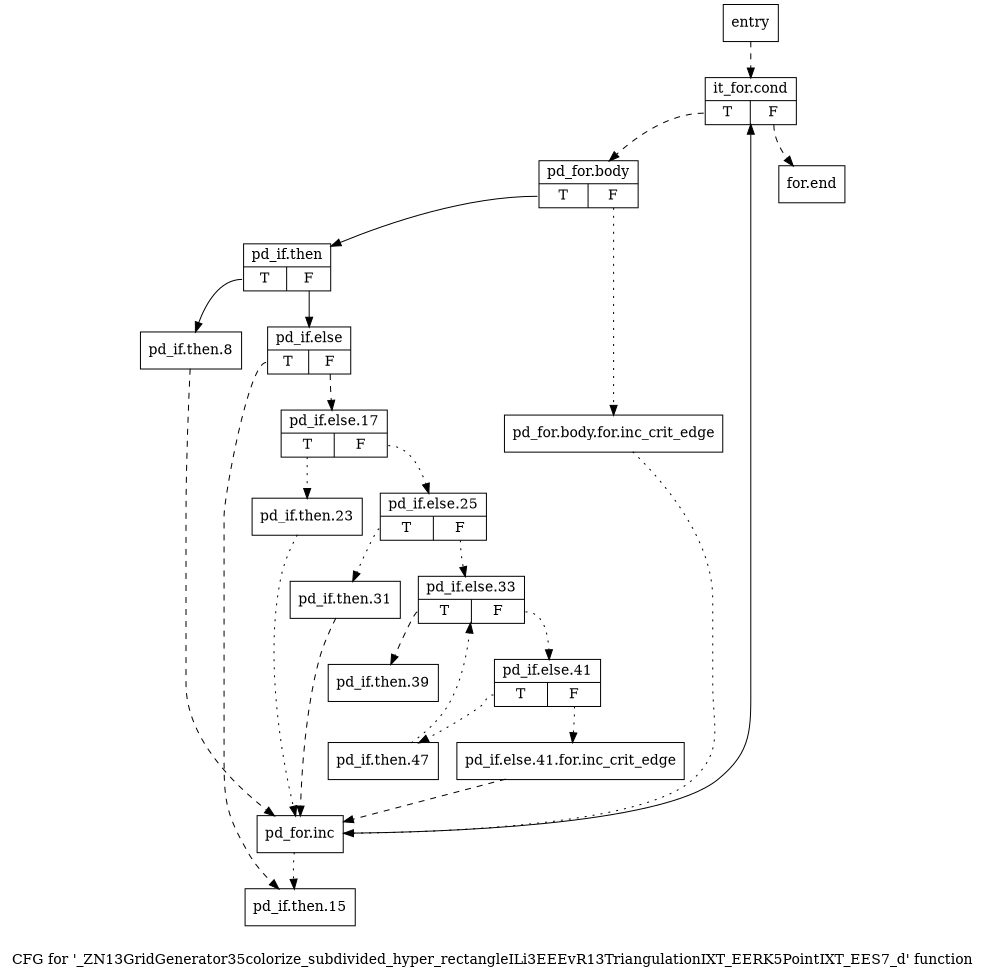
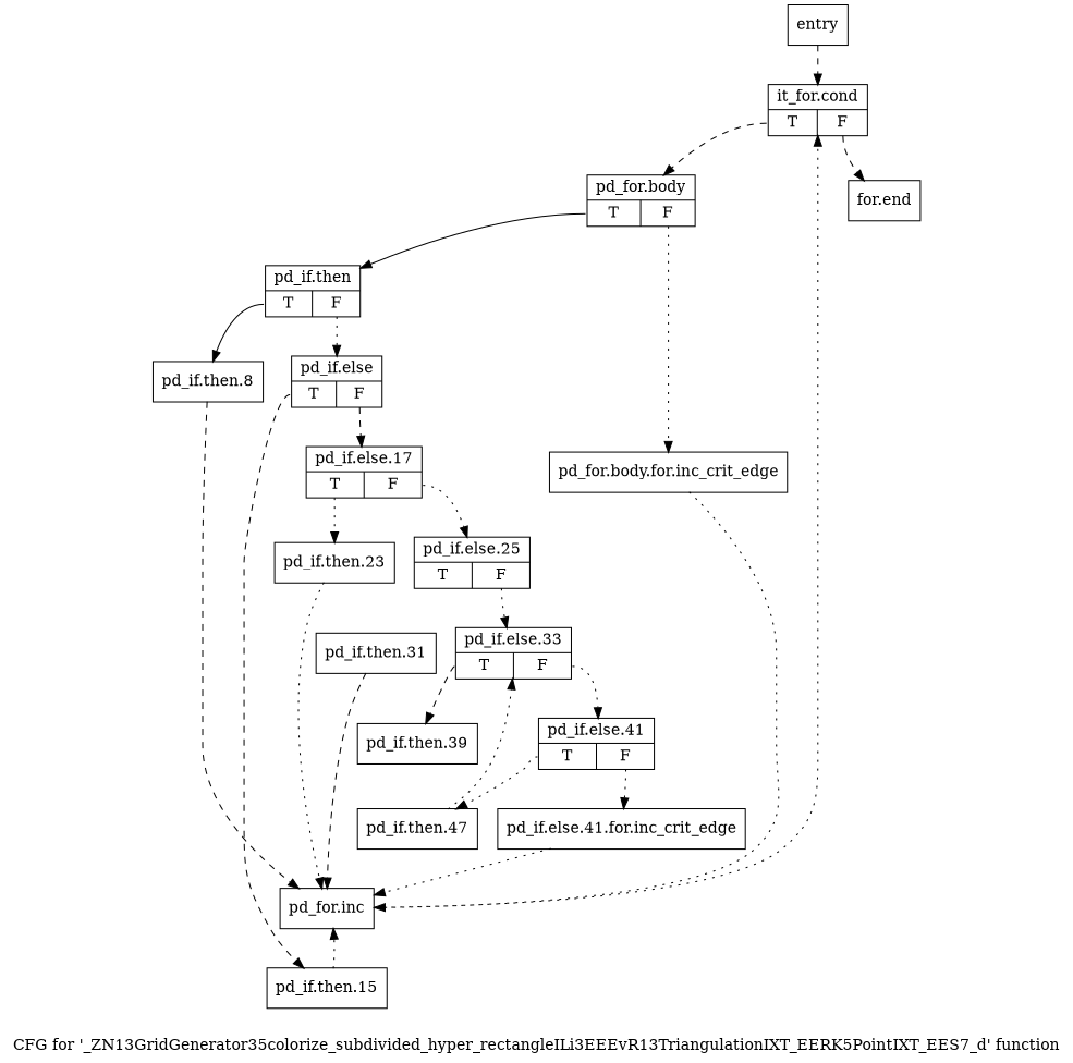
  digraph {
    label="CFG for '_ZN13GridGenerator35colorize_subdivided_hyper_rectangleILi3EEEvR13TriangulationIXT_EERK5PointIXT_EES7_d' function"
    node [shape=record]
    edge [style=dotted]
    n1 [label="{entry}"]
    n2 [label="{it_for.cond|{<s0>T|<s1>F}}"]
    n3 [label="{pd_for.body|{<s0>T|<s1>F}}"]
    n4 [label="{for.end}"]
    n5 [label="{pd_if.then|{<s0>T|<s1>F}}"]
    n6 [label="{pd_for.body.for.inc_crit_edge}"]
    n7 [label="{pd_if.then.8}"]
    n8 [label="{pd_if.else|{<s0>T|<s1>F}}"]
    n9 [label="{pd_for.inc}"]
    n10 [label="{pd_if.then.15}"]
    n11 [label="{pd_if.else.17|{<s0>T|<s1>F}}"]
    n12 [label="{pd_if.then.23}"]
    n13 [label="{pd_if.else.25|{<s0>T|<s1>F}}"]
    n14 [label="{pd_if.then.31}"]
    n15 [label="{pd_if.else.33|{<s0>T|<s1>F}}"]
    n16 [label="{pd_if.then.39}"]
    n17 [label="{pd_if.else.41|{<s0>T|<s1>F}}"]
    n18 [label="{pd_if.then.47}"]
    n19 [label="{pd_if.else.41.for.inc_crit_edge}"]
    n1 -> n2 [style=dashed]
    n2 -> n3 [style=dashed tailport=s0]
    n2 -> n4 [style=dashed tailport=s1]
    n3 -> n5 [style=solid tailport=s0]
    n3 -> n6 [tailport=s1]
    n5 -> n7 [style=solid tailport=s0]
-   n5 -> n8 [style=solid tailport=s1]
+   n5 -> n8 [tailport=s1]
    n6 -> n9
    n7 -> n9 [style=dashed]
    n8 -> n10 [style=dashed tailport=s0]
    n8 -> n11 [style=dashed tailport=s1]
-   n9 -> n2 [style=solid]
-   n9 -> n10
+   n9 -> n2
+   n10 -> n9
    n11 -> n12 [tailport=s0]
    n11 -> n13 [tailport=s1]
    n12 -> n9
-   n13 -> n14 [tailport=s0]
    n13 -> n15 [tailport=s1]
    n14 -> n9 [style=dashed]
    n15 -> n16 [style=dashed tailport=s0]
    n15 -> n17 [tailport=s1]
    n17 -> n18 [tailport=s0]
    n17 -> n19 [tailport=s1]
    n18 -> n15
-   n19 -> n9 [style=dashed]
+   n19 -> n9
  }
